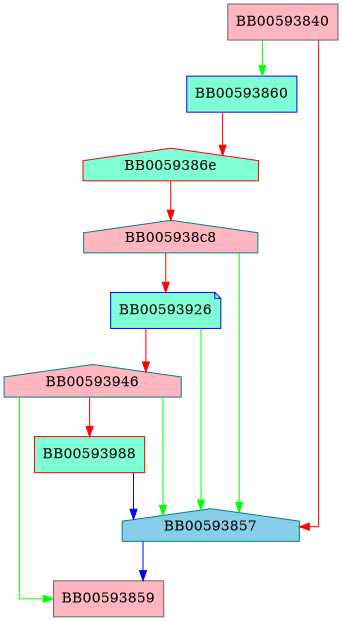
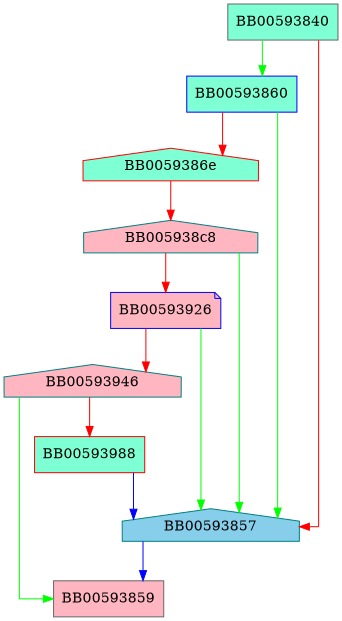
  digraph {
    splines=ortho
    node [color=teal fillcolor=lightpink shape=box style=filled]
    edge [color=red]
-   BB00593840 [color=gray40]
+   BB00593840 [color=gray40 fillcolor=aquamarine]
    BB00593860 [color=blue fillcolor=aquamarine]
    BB00593857 [fillcolor=skyblue shape=house]
    BB0059386e [color=red fillcolor=aquamarine shape=house]
    BB00593859 [color=gray40]
    BB005938c8 [shape=house]
-   BB00593926 [color=blue fillcolor=aquamarine shape=note]
+   BB00593926 [color=blue shape=note]
    BB00593946 [shape=house]
    BB00593988 [color=red fillcolor=aquamarine]
    BB00593840 -> BB00593860 [color=green]
    BB00593840 -> BB00593857
-   BB00593946 -> BB00593857 [color=green]
+   BB00593860 -> BB00593857 [color=green]
    BB00593860 -> BB0059386e
    BB00593857 -> BB00593859 [color=blue]
    BB0059386e -> BB005938c8
    BB005938c8 -> BB00593857 [color=green]
    BB005938c8 -> BB00593926
    BB00593926 -> BB00593857 [color=green]
    BB00593926 -> BB00593946
    BB00593946 -> BB00593859 [color=green]
    BB00593946 -> BB00593988
    BB00593988 -> BB00593857 [color=blue]
  }
